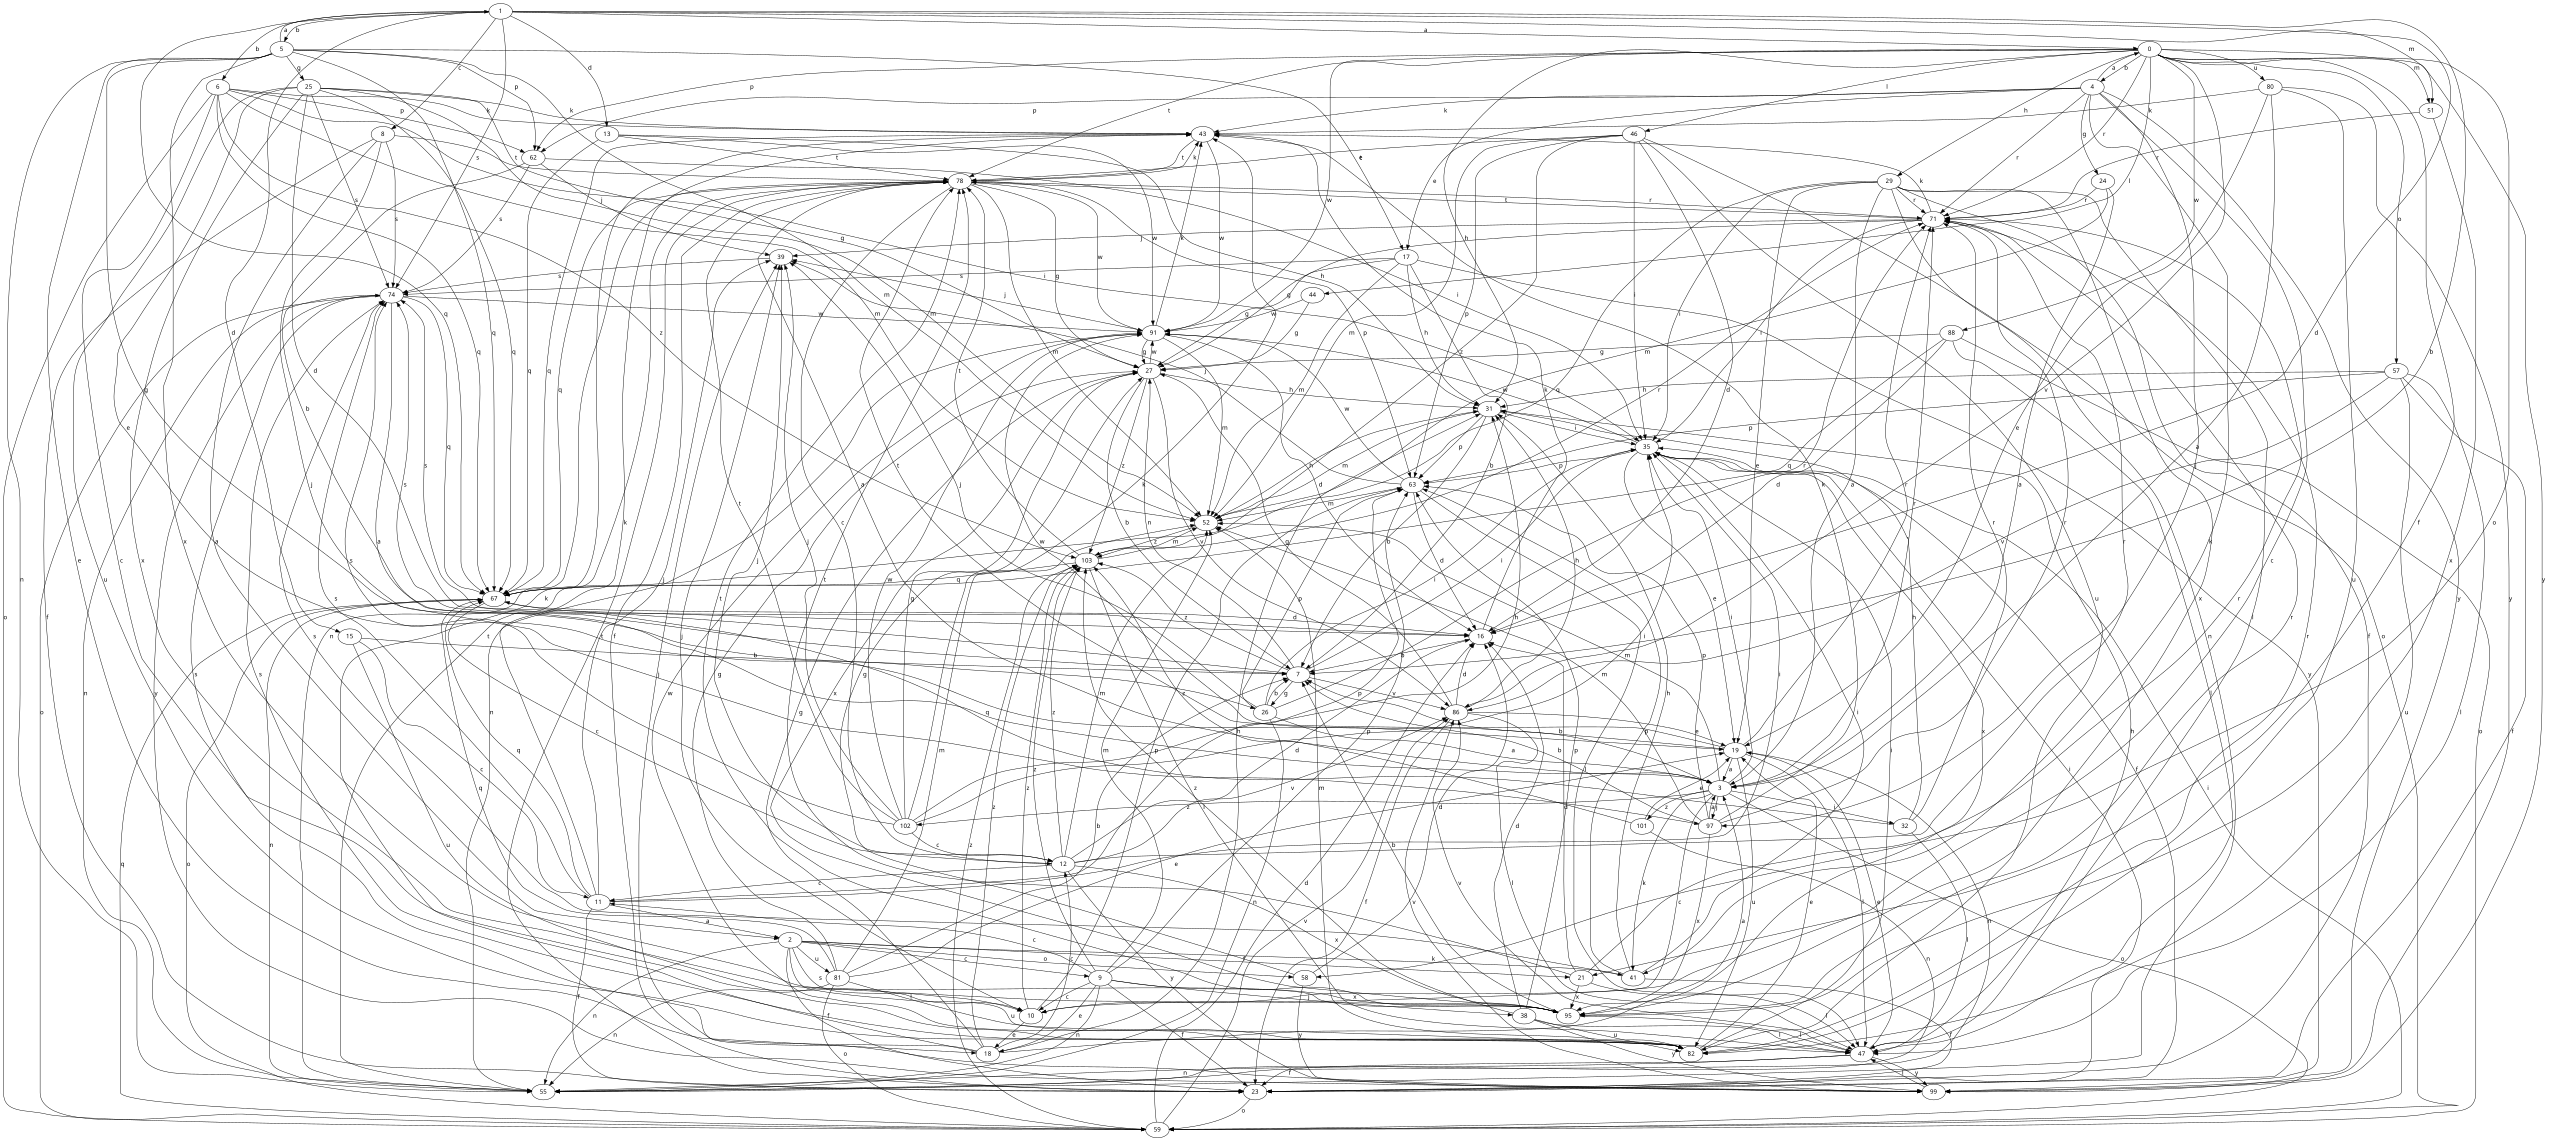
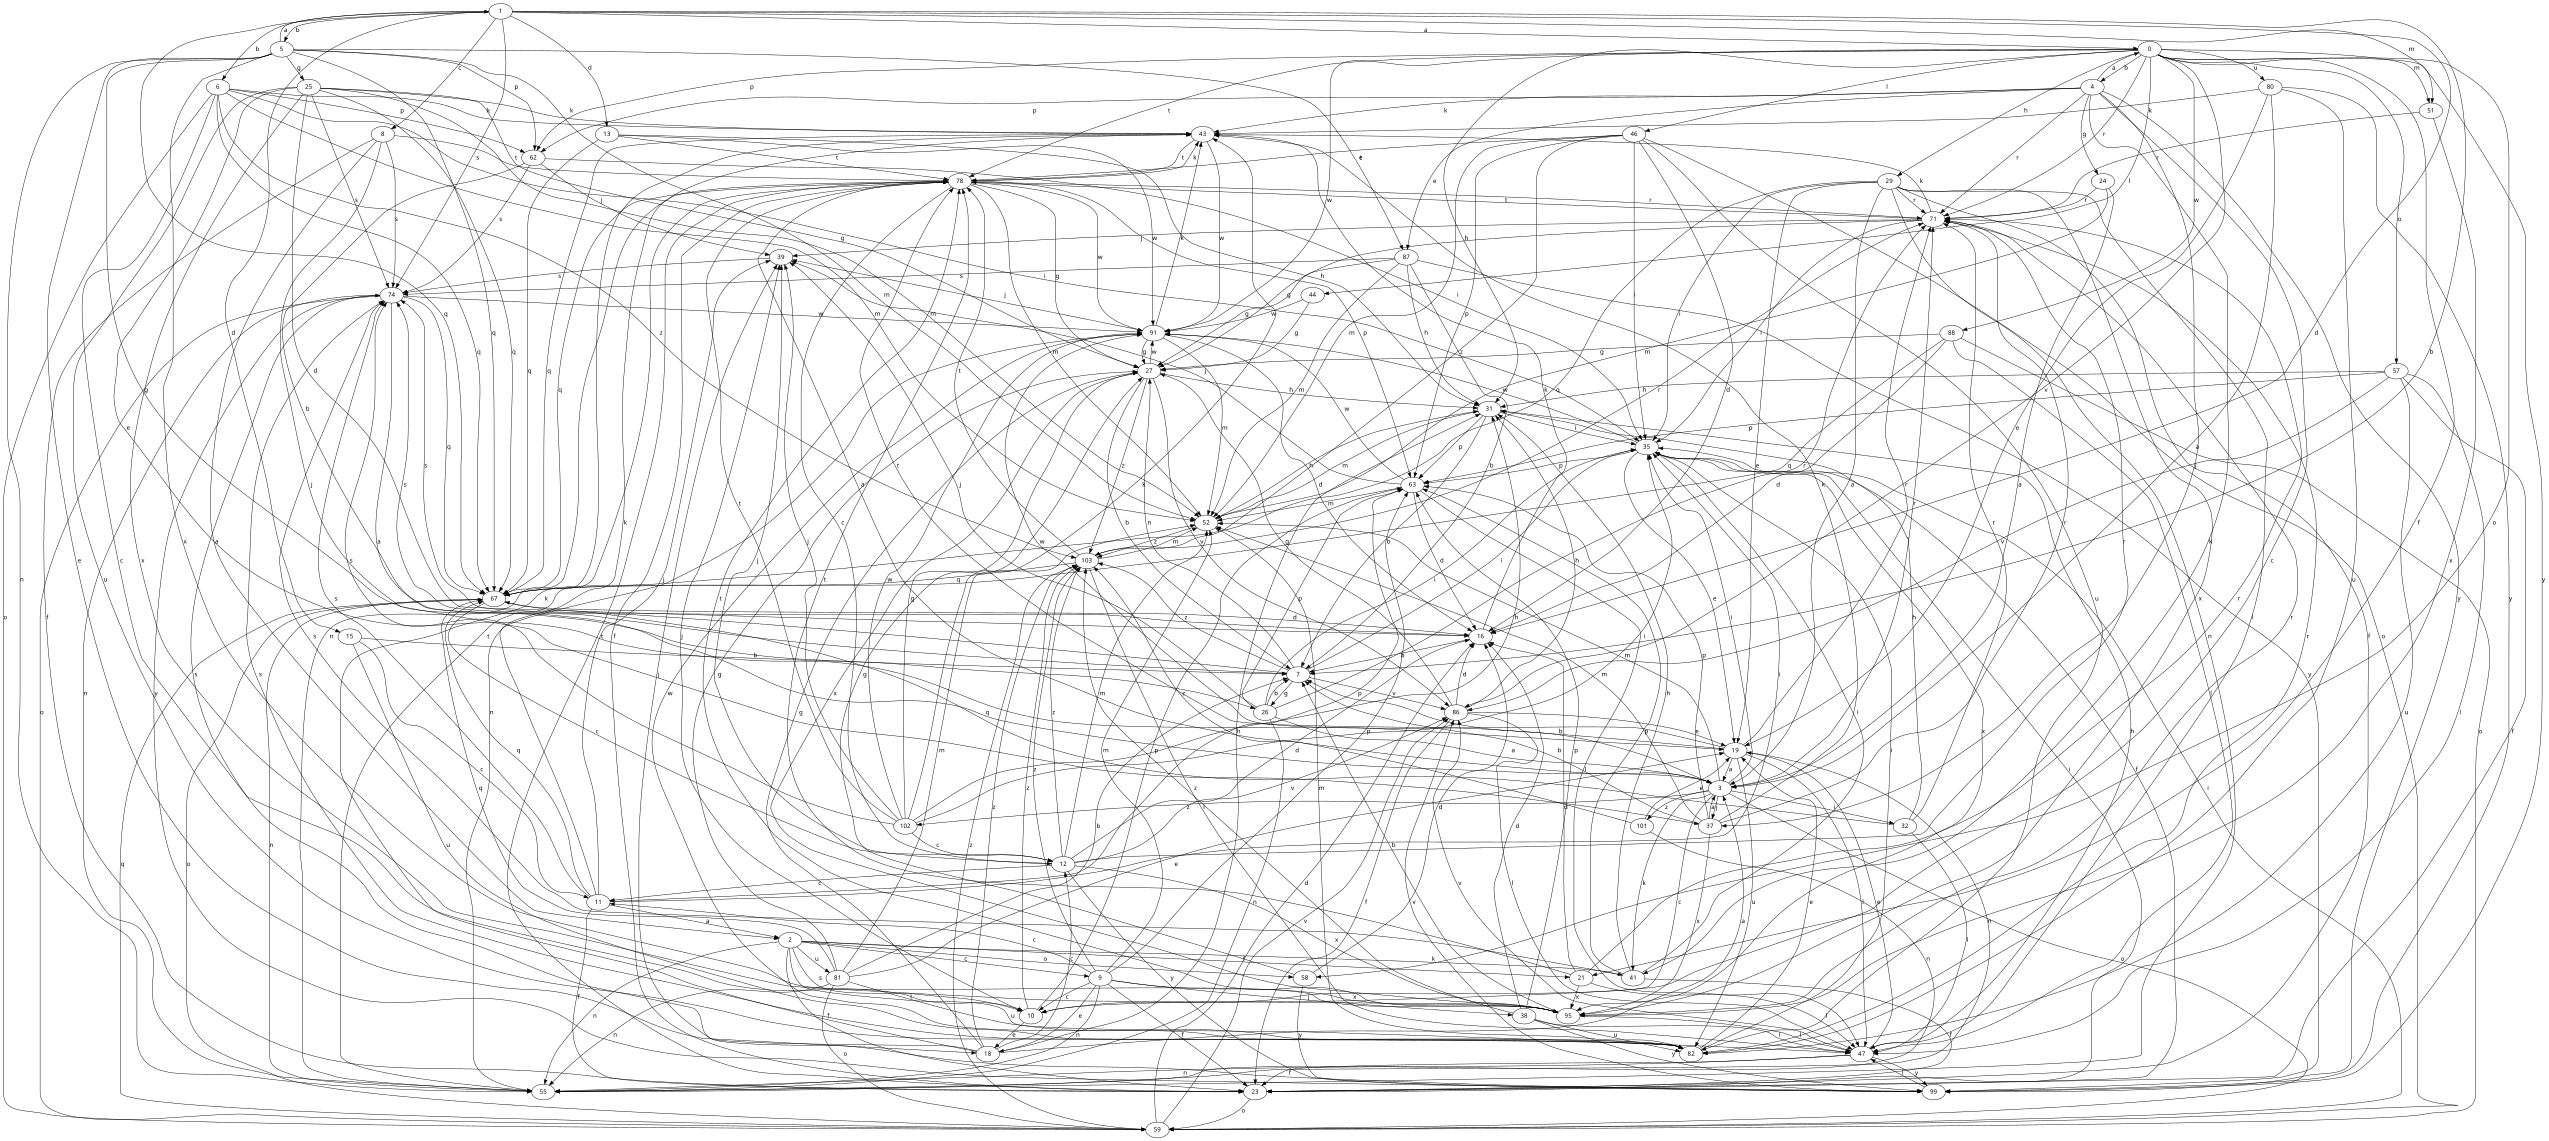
  strict digraph {
    fontname="Noto Sans"
    node [fontname="Noto Sans"]
    edge [fontname="Noto Sans"]
    0
    4
    21
    29
    31
    44
    46
    51
    57
    58
    62
    71
    78
    80
    86
    88
    91
    99
    10
    41
-   37 [label=97]
-   17
+   37
+   17 [label=87]
    24
    43
    16
    47
    95
    67
    23
    55
    3
    35
    19
    7
    52
    63
    27
    59
    103
    82
    74
    39
    12
    1
    5
    6
    8
    13
    15
    18
    25
    26
    2
    11
    9
    81
    38
    32
    101
    102
    0 -> 4 [label=b]
    0 -> 21 [label=f]
    0 -> 29 [label=h]
    0 -> 31 [label=h]
    0 -> 44 [label=l]
    0 -> 46 [label=l]
    0 -> 51 [label=m]
    0 -> 57 [label=o]
    0 -> 58 [label=o]
    0 -> 62 [label=p]
    0 -> 71 [label=r]
    0 -> 78 [label=t]
    0 -> 80 [label=u]
    0 -> 86 [label=v]
    0 -> 88 [label=w]
    0 -> 91 [label=w]
    0 -> 99 [label=y]
    4 -> 0 [label=a]
    4 -> 62 [label=p]
    4 -> 71 [label=r]
    4 -> 99 [label=y]
    4 -> 10 [label=c]
    4 -> 41 [label=k]
    4 -> 37 [label=j]
    4 -> 17 [label=e]
    4 -> 24 [label=g]
    4 -> 43 [label=k]
    21 -> 71 [label=r]
    21 -> 78 [label=t]
    21 -> 16 [label=d]
    21 -> 47 [label=l]
    21 -> 95 [label=x]
    29 -> 71 [label=r]
    29 -> 47 [label=l]
    29 -> 95 [label=x]
    29 -> 67 [label=q]
    29 -> 23 [label=f]
    29 -> 55 [label=n]
    29 -> 3 [label=a]
    29 -> 35 [label=i]
    29 -> 19 [label=e]
    31 -> 35 [label=i]
    31 -> 7 [label=b]
    31 -> 52 [label=m]
    31 -> 63 [label=p]
    44 -> 91 [label=w]
    44 -> 27 [label=g]
    46 -> 78 [label=t]
    46 -> 16 [label=d]
    46 -> 35 [label=i]
    46 -> 52 [label=m]
    46 -> 63 [label=p]
    46 -> 59 [label=o]
    46 -> 103 [label=z]
    46 -> 82 [label=u]
    51 -> 71 [label=r]
    51 -> 95 [label=x]
    57 -> 31 [label=h]
    57 -> 86 [label=v]
    57 -> 47 [label=l]
    57 -> 23 [label=f]
    57 -> 63 [label=p]
    57 -> 82 [label=u]
    58 -> 99 [label=y]
    58 -> 16 [label=d]
    58 -> 27 [label=g]
    62 -> 35 [label=i]
    62 -> 7 [label=b]
    62 -> 74 [label=s]
    62 -> 39 [label=j]
    71 -> 78 [label=t]
    71 -> 43 [label=k]
    71 -> 35 [label=i]
    71 -> 27 [label=g]
    71 -> 39 [label=j]
    78 -> 71 [label=r]
    78 -> 91 [label=w]
    78 -> 43 [label=k]
    78 -> 67 [label=q]
    78 -> 23 [label=f]
    78 -> 55 [label=n]
    78 -> 3 [label=a]
    78 -> 52 [label=m]
    78 -> 63 [label=p]
    78 -> 27 [label=g]
    78 -> 12 [label=c]
    80 -> 99 [label=y]
    80 -> 43 [label=k]
    80 -> 3 [label=a]
    80 -> 19 [label=e]
    80 -> 82 [label=u]
    86 -> 31 [label=h]
    86 -> 16 [label=d]
    86 -> 47 [label=l]
    86 -> 23 [label=f]
    86 -> 19 [label=e]
    86 -> 27 [label=g]
    88 -> 16 [label=d]
    88 -> 47 [label=l]
    88 -> 67 [label=q]
    88 -> 27 [label=g]
    88 -> 59 [label=o]
    91 -> 43 [label=k]
    91 -> 16 [label=d]
    91 -> 55 [label=n]
    91 -> 52 [label=m]
    91 -> 27 [label=g]
    91 -> 39 [label=j]
    99 -> 86 [label=v]
    99 -> 47 [label=l]
    99 -> 39 [label=j]
    10 -> 63 [label=p]
    10 -> 103 [label=z]
    10 -> 39 [label=j]
    10 -> 18 [label=e]
    41 -> 31 [label=h]
    41 -> 23 [label=f]
    41 -> 35 [label=i]
    41 -> 63 [label=p]
    41 -> 74 [label=s]
    37 -> 71 [label=r]
    37 -> 43 [label=k]
    37 -> 95 [label=x]
    37 -> 3 [label=a]
    37 -> 7 [label=b]
    37 -> 52 [label=m]
    37 -> 63 [label=p]
    17 -> 31 [label=h]
    17 -> 99 [label=y]
    17 -> 7 [label=b]
    17 -> 52 [label=m]
    17 -> 27 [label=g]
    17 -> 74 [label=s]
    24 -> 71 [label=r]
    24 -> 3 [label=a]
    24 -> 52 [label=m]
    43 -> 78 [label=t]
    43 -> 91 [label=w]
    43 -> 67 [label=q]
    16 -> 43 [label=k]
    16 -> 7 [label=b]
    16 -> 74 [label=s]
    47 -> 31 [label=h]
    47 -> 86 [label=v]
    47 -> 99 [label=y]
    47 -> 23 [label=f]
    47 -> 55 [label=n]
    47 -> 19 [label=e]
    95 -> 71 [label=r]
    95 -> 78 [label=t]
    95 -> 47 [label=l]
    95 -> 7 [label=b]
    67 -> 16 [label=d]
    67 -> 55 [label=n]
    67 -> 59 [label=o]
    67 -> 12 [label=c]
    23 -> 78 [label=t]
    23 -> 35 [label=i]
    23 -> 59 [label=o]
    55 -> 78 [label=t]
    3 -> 71 [label=r]
    3 -> 10 [label=c]
    3 -> 41 [label=k]
    3 -> 37 [label=j]
    3 -> 35 [label=i]
    3 -> 7 [label=b]
    3 -> 52 [label=m]
    3 -> 59 [label=o]
    3 -> 32 [label=i]
    3 -> 101 [label=z]
    3 -> 102 [label=z]
    35 -> 91 [label=w]
    35 -> 95 [label=x]
    35 -> 23 [label=f]
    35 -> 19 [label=e]
    35 -> 63 [label=p]
    19 -> 71 [label=r]
    19 -> 78 [label=t]
    19 -> 91 [label=w]
    19 -> 47 [label=l]
    19 -> 55 [label=n]
    19 -> 3 [label=a]
    19 -> 82 [label=u]
    7 -> 86 [label=v]
    7 -> 35 [label=i]
    7 -> 27 [label=n]
    7 -> 103 [label=z]
    7 -> 74 [label=s]
    7 -> 26 [label=g]
    52 -> 31 [label=h]
    52 -> 103 [label=z]
    63 -> 91 [label=w]
    63 -> 16 [label=d]
    63 -> 47 [label=l]
    63 -> 52 [label=m]
    63 -> 39 [label=j]
    27 -> 31 [label=h]
    27 -> 86 [label=v]
    27 -> 91 [label=w]
    27 -> 95 [label=x]
    27 -> 7 [label=b]
    27 -> 103 [label=z]
    59 -> 86 [label=v]
    59 -> 16 [label=d]
    59 -> 67 [label=q]
    59 -> 35 [label=i]
    59 -> 103 [label=z]
    103 -> 71 [label=r]
    103 -> 78 [label=t]
    103 -> 47 [label=l]
    103 -> 67 [label=q]
    103 -> 52 [label=m]
    82 -> 71 [label=r]
    82 -> 91 [label=w]
    82 -> 35 [label=i]
    82 -> 19 [label=e]
    82 -> 52 [label=m]
    82 -> 74 [label=s]
    74 -> 91 [label=w]
    74 -> 99 [label=y]
    74 -> 67 [label=q]
    74 -> 55 [label=n]
    74 -> 3 [label=a]
    74 -> 59 [label=o]
    39 -> 74 [label=s]
    12 -> 71 [label=r]
    12 -> 86 [label=v]
    12 -> 99 [label=y]
    12 -> 16 [label=d]
    12 -> 95 [label=x]
    12 -> 52 [label=m]
    12 -> 103 [label=z]
    12 -> 39 [label=j]
    12 -> 11 [label=c]
    1 -> 0 [label=a]
    1 -> 51 [label=m]
    1 -> 16 [label=d]
    1 -> 67 [label=q]
    1 -> 7 [label=b]
    1 -> 74 [label=s]
    1 -> 5 [label=b]
    1 -> 6 [label=b]
    1 -> 8 [label=c]
    1 -> 13 [label=d]
    1 -> 15 [label=d]
    5 -> 62 [label=p]
    5 -> 17 [label=e]
    5 -> 95 [label=x]
    5 -> 67 [label=q]
    5 -> 55 [label=n]
    5 -> 52 [label=m]
    5 -> 1 [label=a]
    5 -> 18 [label=e]
    5 -> 25 [label=g]
    5 -> 26 [label=g]
    6 -> 62 [label=p]
    6 -> 10 [label=c]
    6 -> 43 [label=k]
    6 -> 67 [label=q]
    6 -> 35 [label=i]
    6 -> 52 [label=m]
    6 -> 59 [label=o]
    6 -> 103 [label=z]
    8 -> 78 [label=t]
    8 -> 37 [label=j]
    8 -> 23 [label=f]
    8 -> 74 [label=s]
    8 -> 2 [label=a]
    13 -> 31 [label=h]
    13 -> 78 [label=t]
    13 -> 91 [label=w]
    13 -> 67 [label=q]
    15 -> 7 [label=b]
    15 -> 82 [label=u]
    15 -> 11 [label=c]
    18 -> 31 [label=h]
    18 -> 43 [label=k]
    18 -> 3 [label=a]
    18 -> 27 [label=g]
    18 -> 103 [label=z]
    18 -> 74 [label=s]
    18 -> 12 [label=c]
    25 -> 43 [label=k]
    25 -> 16 [label=d]
    25 -> 95 [label=x]
    25 -> 67 [label=q]
    25 -> 19 [label=e]
    25 -> 52 [label=m]
    25 -> 27 [label=g]
    25 -> 82 [label=u]
    25 -> 74 [label=s]
    26 -> 71 [label=r]
    26 -> 55 [label=n]
    26 -> 3 [label=a]
    26 -> 35 [label=i]
    26 -> 7 [label=b]
    26 -> 63 [label=p]
    26 -> 39 [label=j]
    2 -> 21 [label=f]
    2 -> 58 [label=o]
    2 -> 10 [label=s]
    2 -> 41 [label=k]
    2 -> 47 [label=l]
    2 -> 23 [label=f]
    2 -> 55 [label=n]
    2 -> 9 [label=c]
    2 -> 81 [label=u]
    11 -> 43 [label=k]
    11 -> 67 [label=q]
    11 -> 23 [label=f]
    11 -> 35 [label=i]
    11 -> 63 [label=p]
    11 -> 74 [label=s]
    11 -> 39 [label=j]
    11 -> 2 [label=a]
    9 -> 10 [label=c]
    9 -> 95 [label=x]
    9 -> 23 [label=f]
    9 -> 55 [label=n]
    9 -> 52 [label=m]
    9 -> 63 [label=p]
    9 -> 103 [label=z]
    9 -> 18 [label=e]
    9 -> 11 [label=c]
    9 -> 38 [label=j]
    81 -> 67 [label=q]
    81 -> 55 [label=n]
    81 -> 19 [label=e]
    81 -> 7 [label=b]
    81 -> 52 [label=m]
    81 -> 27 [label=g]
    81 -> 59 [label=o]
    81 -> 82 [label=u]
    38 -> 99 [label=y]
    38 -> 16 [label=d]
    38 -> 47 [label=l]
    38 -> 63 [label=p]
    38 -> 103 [label=z]
    38 -> 82 [label=u]
    32 -> 31 [label=h]
    32 -> 71 [label=r]
    32 -> 47 [label=l]
    32 -> 67 [label=q]
    101 -> 55 [label=n]
    101 -> 19 [label=e]
    101 -> 103 [label=z]
    102 -> 31 [label=h]
    102 -> 78 [label=t]
    102 -> 91 [label=w]
    102 -> 43 [label=k]
    102 -> 35 [label=i]
    102 -> 27 [label=g]
    102 -> 74 [label=s]
    102 -> 39 [label=j]
    102 -> 12 [label=c]
  }
